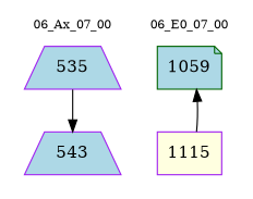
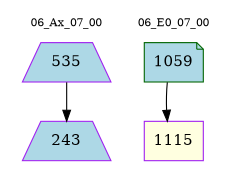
  digraph {
    node [color=purple fillcolor=lightblue shape=trapezium style=filled]
    edge [color=black]
    n1 [label=535]
-   n2 [label=543]
+   n2 [label=243]
    n3 [color=darkgreen label=1059 shape=note]
    n4 [fillcolor=lightyellow label=1115 shape=box]
    subgraph cluster_1 {
      color=white
      fontsize=10
      label="06_Ax_07_00"
      n1
      n2
    }
    subgraph cluster_2 {
      color=white
      fontsize=10
      label="06_E0_07_00"
      n3
      n4
    }
    n1 -> n2
-   n4 -> n3
+   n3 -> n4
  }
